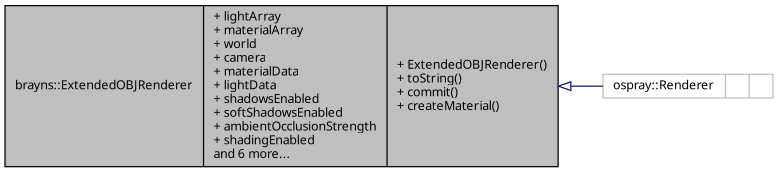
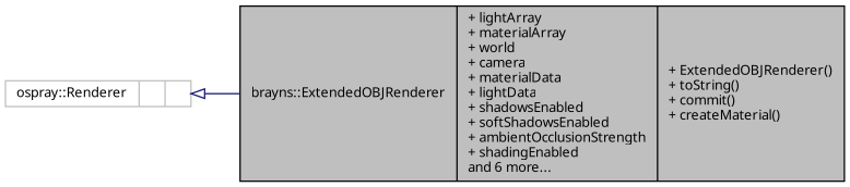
  digraph {
    rankdir=LR
    node [fontname=Sans fontsize=10 shape=record style=filled]
    n1 [color=black fillcolor=grey75 fontcolor=black height=0.2 label="{brayns::ExtendedOBJRenderer\n|+ lightArray\l+ materialArray\l+ world\l+ camera\l+ materialData\l+ lightData\l+ shadowsEnabled\l+ softShadowsEnabled\l+ ambientOcclusionStrength\l+ shadingEnabled\land 6 more...\l|+ ExtendedOBJRenderer()\l+ toString()\l+ commit()\l+ createMaterial()\l}" width=0.4]
    n2 [color=grey75 fillcolor=white height=0.2 label="{ospray::Renderer\n||}" width=0.4]
-   n1 -> n2 [arrowtail=onormal color=midnightblue dir=back fontname=Sans fontsize=10 labelfontname=Sans labelfontsize=10 style=solid]
+   n2 -> n1 [arrowtail=onormal color=midnightblue dir=back fontname=Sans fontsize=10 labelfontname=Sans labelfontsize=10 style=solid]
  }
